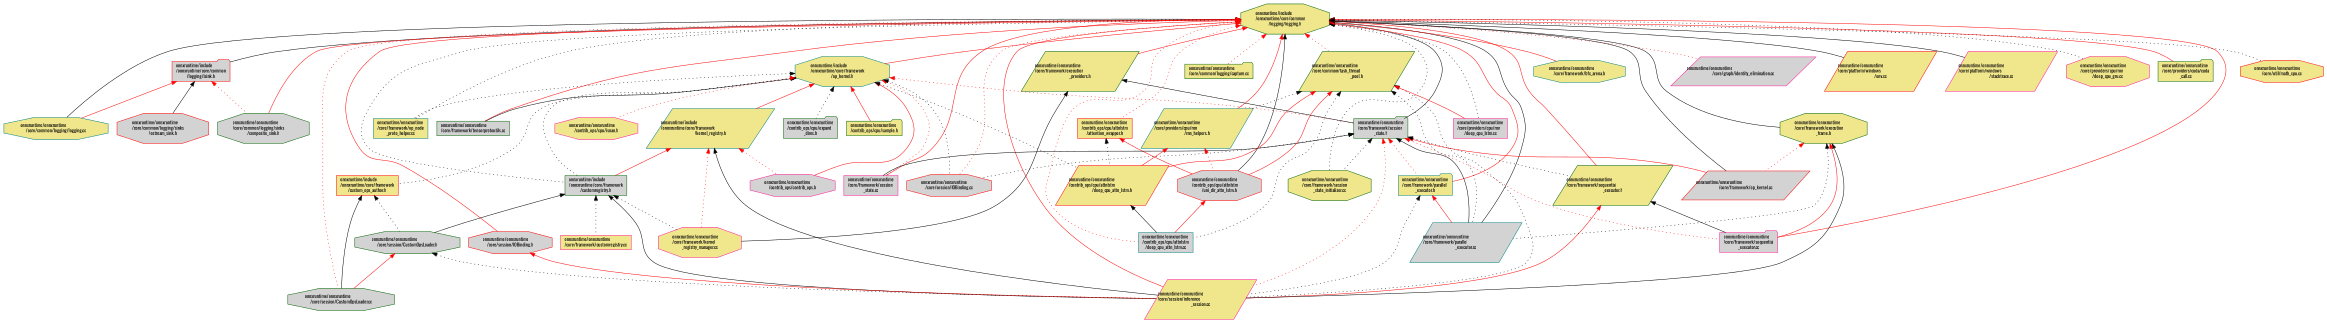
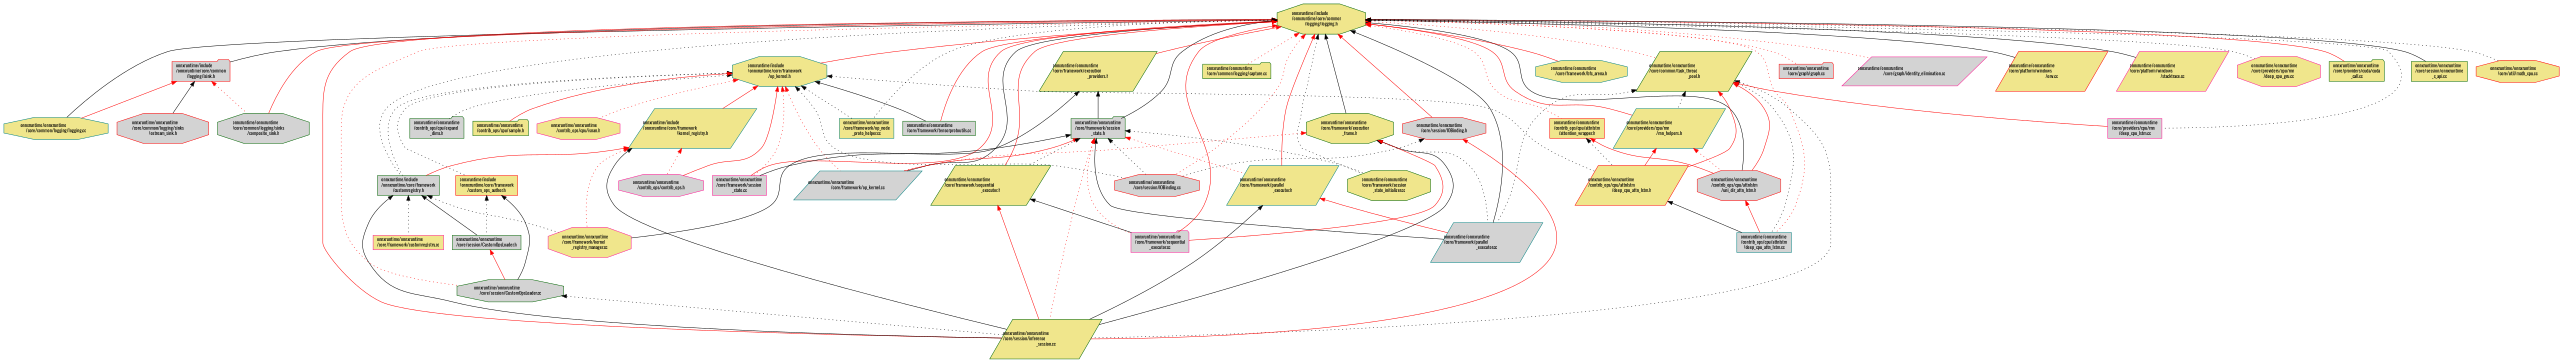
  digraph {
    fontname=Oswald
    node [color=darkgreen fillcolor=khaki fontname=Oswald fontsize=10 shape=octagon style=filled]
    edge [color=black dir=back fontname=Oswald fontsize=10 labelfontname=Helvetica labelfontsize=10 style=solid]
    n1 [fontcolor=black height=0.2 label="onnxruntime/include\l/onnxruntime/core/common\l/logging/logging.h" width=0.4]
    n2 [color=red fillcolor=lightgrey height=0.2 label="onnxruntime/include\l/onnxruntime/core/common\l/logging/isink.h" shape=folder width=0.4]
    n3 [color=teal height=0.2 label="onnxruntime/onnxruntime\l/core/common/logging/logging.cc" width=0.4]
    n4 [fillcolor=lightgrey height=0.2 label="onnxruntime/onnxruntime\l/core/common/logging/sinks\l/composite_sink.h" width=0.4]
    n5 [fillcolor=lightgrey height=0.2 label="onnxruntime/include\l/onnxruntime/core/framework\l/customregistry.h" shape=box width=0.4]
    n6 [fillcolor=lightgrey height=0.2 label="onnxruntime/onnxruntime\l/core/session/CustomOpsLoader.cc" width=0.4]
-   n7 [color=deeppink height=0.2 label="onnxruntime/onnxruntime\l/core/session/inference\l_session.cc" shape=parallelogram width=0.4]
+   n7 [height=0.2 label="onnxruntime/onnxruntime\l/core/session/inference\l_session.cc" shape=parallelogram width=0.4]
    n8 [color=teal height=0.2 label="onnxruntime/include\l/onnxruntime/core/framework\l/op_kernel.h" width=0.4]
    n9 [color=teal fillcolor=lightgrey height=0.2 label="onnxruntime/onnxruntime\l/contrib_ops/cpu/attnlstm\l/deep_cpu_attn_lstm.cc" shape=box width=0.4]
-   n10 [color=red fillcolor=lightgrey height=0.2 label="onnxruntime/onnxruntime\l/core/framework/op_kernel.cc" shape=parallelogram width=0.4]
+   n10 [color=teal fillcolor=lightgrey height=0.2 label="onnxruntime/onnxruntime\l/core/framework/op_kernel.cc" shape=parallelogram width=0.4]
    n11 [color=teal height=0.2 label="onnxruntime/onnxruntime\l/core/framework/op_node\l_proto_helper.cc" shape=box width=0.4]
    n12 [color=deeppink fillcolor=lightgrey height=0.2 label="onnxruntime/onnxruntime\l/core/framework/session\l_state.cc" shape=box width=0.4]
    n13 [fillcolor=lightgrey height=0.2 label="onnxruntime/onnxruntime\l/core/framework/tensorprotoutils.cc" shape=box width=0.4]
    n14 [color=red fillcolor=lightgrey height=0.2 label="onnxruntime/onnxruntime\l/core/session/IOBinding.cc" width=0.4]
    n15 [color=red height=0.2 label="onnxruntime/onnxruntime\l/contrib_ops/cpu/attnlstm\l/attention_wrapper.h" shape=box width=0.4]
    n16 [color=red fillcolor=lightgrey height=0.2 label="onnxruntime/onnxruntime\l/contrib_ops/cpu/attnlstm\l/uni_dir_attn_lstm.h" width=0.4]
    n17 [height=0.2 label="onnxruntime/onnxruntime\l/core/common/logging/capture.cc" shape=folder width=0.4]
    n18 [fillcolor=lightgrey height=0.2 label="onnxruntime/onnxruntime\l/core/framework/session\l_state.h" shape=folder width=0.4]
    n19 [color=teal fillcolor=lightgrey height=0.2 label="onnxruntime/onnxruntime\l/core/framework/parallel\l_executor.cc" shape=parallelogram width=0.4]
-   n20 [color=teal height=0.2 label="onnxruntime/onnxruntime\l/core/framework/parallel\l_executor.h" shape=folder width=0.4]
+   n20 [color=teal height=0.2 label="onnxruntime/onnxruntime\l/core/framework/parallel\l_executor.h" shape=parallelogram width=0.4]
    n21 [color=deeppink fillcolor=lightgrey height=0.2 label="onnxruntime/onnxruntime\l/core/framework/sequential\l_executor.cc" shape=folder width=0.4]
    n22 [height=0.2 label="onnxruntime/onnxruntime\l/core/framework/sequential\l_executor.h" shape=parallelogram width=0.4]
    n23 [height=0.2 label="onnxruntime/onnxruntime\l/core/framework/session\l_state_initializer.cc" width=0.4]
    n24 [height=0.2 label="onnxruntime/onnxruntime\l/core/common/task_thread\l_pool.h" shape=parallelogram width=0.4]
    n25 [color=deeppink fillcolor=lightgrey height=0.2 label="onnxruntime/onnxruntime\l/core/providers/cpu/rnn\l/deep_cpu_lstm.cc" shape=box width=0.4]
    n26 [color=teal height=0.2 label="onnxruntime/onnxruntime\l/core/providers/cpu/rnn\l/rnn_helpers.h" shape=parallelogram width=0.4]
    n27 [color=teal height=0.2 label="onnxruntime/onnxruntime\l/core/framework/bfc_arena.h" width=0.4]
    n28 [height=0.2 label="onnxruntime/onnxruntime\l/core/framework/execution\l_frame.h" width=0.4]
    n29 [height=0.2 label="onnxruntime/onnxruntime\l/core/framework/execution\l_providers.h" shape=parallelogram width=0.4]
+   n30 [color=red fillcolor=lightgrey height=0.2 label="onnxruntime/onnxruntime\l/core/graph/graph.cc" shape=folder width=0.4]
    n31 [color=deeppink fillcolor=lightgrey height=0.2 label="onnxruntime/onnxruntime\l/core/graph/identity_elimination.cc" shape=parallelogram width=0.4]
    n32 [color=red height=0.2 label="onnxruntime/onnxruntime\l/core/platform/windows\l/env.cc" shape=parallelogram width=0.4]
    n33 [color=deeppink height=0.2 label="onnxruntime/onnxruntime\l/core/platform/windows\l/stacktrace.cc" shape=parallelogram width=0.4]
    n34 [color=deeppink height=0.2 label="onnxruntime/onnxruntime\l/core/providers/cpu/rnn\l/deep_cpu_gru.cc" width=0.4]
    n35 [height=0.2 label="onnxruntime/onnxruntime\l/core/providers/cuda/cuda\l_call.cc" shape=folder width=0.4]
    n36 [color=red fillcolor=lightgrey height=0.2 label="onnxruntime/onnxruntime\l/core/session/IOBinding.h" width=0.4]
+   n37 [height=0.2 label="onnxruntime/onnxruntime\l/core/session/onnxruntime\l_c_api.cc" shape=box width=0.4]
    n38 [color=red height=0.2 label="onnxruntime/onnxruntime\l/core/util/math_cpu.cc" width=0.4]
    n39 [color=red fillcolor=lightgrey height=0.2 label="onnxruntime/onnxruntime\l/core/common/logging/sinks\l/ostream_sink.h" width=0.4]
    n40 [color=deeppink height=0.2 label="onnxruntime/onnxruntime\l/core/framework/customregistry.cc" shape=box width=0.4]
    n41 [color=deeppink height=0.2 label="onnxruntime/onnxruntime\l/core/framework/kernel\l_registry_manager.cc" width=0.4]
-   n42 [fillcolor=lightgrey height=0.2 label="onnxruntime/onnxruntime\l/core/session/CustomOpsLoader.h" width=0.4]
+   n42 [fillcolor=lightgrey height=0.2 label="onnxruntime/onnxruntime\l/core/session/CustomOpsLoader.h" shape=box width=0.4]
    n43 [color=red height=0.2 label="onnxruntime/include\l/onnxruntime/core/framework\l/custom_ops_author.h" shape=box width=0.4]
    n44 [color=teal height=0.2 label="onnxruntime/include\l/onnxruntime/core/framework\l/kernel_registry.h" shape=parallelogram width=0.4]
    n45 [color=deeppink fillcolor=lightgrey height=0.2 label="onnxruntime/onnxruntime\l/contrib_ops/contrib_ops.h" width=0.4]
    n46 [color=red height=0.2 label="onnxruntime/onnxruntime\l/contrib_ops/cpu/attnlstm\l/deep_cpu_attn_lstm.h" shape=parallelogram width=0.4]
    n47 [fillcolor=lightgrey height=0.2 label="onnxruntime/onnxruntime\l/contrib_ops/cpu/expand\l_dims.h" shape=folder width=0.4]
    n48 [height=0.2 label="onnxruntime/onnxruntime\l/contrib_ops/cpu/sample.h" shape=folder width=0.4]
    n49 [color=deeppink height=0.2 label="onnxruntime/onnxruntime\l/contrib_ops/cpu/isnan.h" width=0.4]
    n1 -> n2
    n1 -> n3
    n1 -> n4 [color=red]
    n1 -> n5 [style=dotted]
    n1 -> n6 [color=red style=dotted]
    n1 -> n7 [color=red]
    n1 -> n8 [color=red]
    n1 -> n9 [color=red style=dotted]
    n1 -> n10
    n1 -> n11 [style=dotted]
    n1 -> n12 [color=red]
    n1 -> n13 [color=red]
    n1 -> n14 [color=red style=dotted]
    n1 -> n15 [color=red style=dotted]
    n1 -> n16
    n1 -> n17 [color=red style=dotted]
    n1 -> n18
    n1 -> n19
    n1 -> n20 [color=red]
    n1 -> n21 [color=red]
    n1 -> n22 [color=red]
    n1 -> n23 [style=dotted]
    n1 -> n24 [color=red style=dotted]
    n1 -> n25 [style=dotted]
    n1 -> n26 [color=red]
    n1 -> n27 [color=red]
    n1 -> n28
    n1 -> n29 [color=red]
+   n1 -> n30 [color=red style=dotted]
    n1 -> n31 [color=red style=dotted]
    n1 -> n32
    n1 -> n33
    n1 -> n34 [style=dotted]
    n1 -> n35 [color=red]
    n1 -> n36 [color=red]
+   n1 -> n37
    n1 -> n38 [style=dotted]
    n2 -> n3 [color=red]
    n2 -> n4 [color=red style=dotted]
    n2 -> n39
    n5 -> n7
    n5 -> n40 [style=dotted]
    n5 -> n41 [style=dotted]
    n5 -> n42
    n8 -> n5 [style=dotted]
-   n8 -> n18 [color=red style=dotted]
+   n8 -> n10 [color=red style=dotted]
    n8 -> n11 [style=dotted]
    n8 -> n12 [color=red style=dotted]
    n8 -> n13
    n8 -> n14 [style=dotted]
    n8 -> n43 [style=dotted]
    n8 -> n44 [color=red]
    n8 -> n45 [color=red]
    n8 -> n46 [style=dotted]
    n8 -> n47 [style=dotted]
    n8 -> n48 [color=red]
    n8 -> n49 [color=red style=dotted]
    n15 -> n16 [color=red]
    n15 -> n46 [style=dotted]
    n16 -> n9 [color=red]
    n18 -> n7 [color=red style=dotted]
    n18 -> n10 [color=red]
    n18 -> n12
    n18 -> n14 [style=dotted]
    n18 -> n19
    n18 -> n20 [color=red style=dotted]
    n18 -> n21 [color=red style=dotted]
    n18 -> n22 [style=dotted]
    n18 -> n23 [style=dotted]
-   n20 -> n7 [style=dotted]
+   n20 -> n7
    n20 -> n19 [color=red]
    n22 -> n7 [color=red]
    n22 -> n21
    n24 -> n7 [style=dotted]
    n24 -> n9 [style=dotted]
    n24 -> n16 [color=red]
    n24 -> n19 [style=dotted]
    n24 -> n25 [color=red]
    n24 -> n26 [style=dotted]
    n24 -> n46 [color=red]
    n26 -> n16 [color=red style=dotted]
    n26 -> n46 [color=red]
    n28 -> n7
    n28 -> n10 [color=red style=dotted]
    n28 -> n19 [style=dotted]
    n28 -> n21 [color=red]
    n29 -> n18
    n29 -> n41
    n36 -> n7 [color=red]
+   n36 -> n14 [style=dotted]
    n42 -> n6 [color=red]
-   n42 -> n7 [style=dotted]
+   n6 -> n7 [style=dotted]
    n43 -> n6
    n43 -> n42 [style=dotted]
    n44 -> n5 [color=red]
    n44 -> n7
    n44 -> n41 [color=red style=dotted]
    n44 -> n45 [color=red style=dotted]
    n46 -> n9
  }
